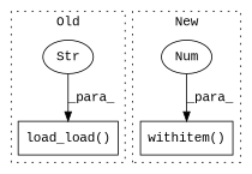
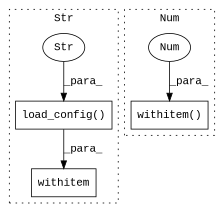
  digraph {
    fontname="Liberation Mono"
    node [a=75 fontname="Liberation Mono" l=1 shape=box]
    edge [fontname="Liberation Mono"]
-   n2 [l="17,1" label="load_load()" s="397,431"]
+   n1 [a=49 label=withitem s=442]
+   n2 [l="17,1" label="load_config()" s="397,431"]
    n3 [a=66 l=17 label=Str s=414 shape=ellipse]
    n4 [l="9,1" label="withitem()" s="2098,2108"]
    n5 [a=76 label=Num s=2107 shape=ellipse]
    subgraph cluster_1 {
-     label=Old
+     label=Str
      style=dotted
+     n1
      n2
      n3
    }
    subgraph cluster_2 {
-     label=New
+     label=Num
      style=dotted
      n4
      n5
    }
+   n2 -> n1 [label=_para_]
    n3 -> n2 [label=_para_]
    n5 -> n4 [label=_para_]
  }
